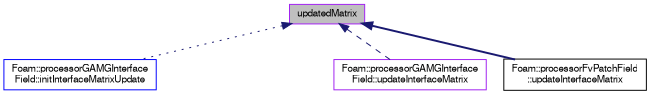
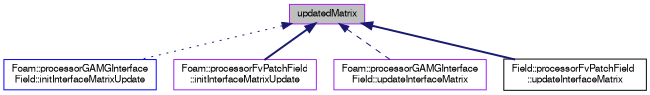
  digraph {
    rankdir=TB
    node [color=purple fontname=FreeSans fontsize=10 shape=record]
    edge [color=midnightblue dir=back fontname=FreeSans fontsize=10 labelfontname=FreeSans labelfontsize=10 style=bold]
    n1 [fillcolor=grey75 fontcolor=black height=0.2 label=updatedMatrix style=filled width=0.4]
    n2 [color=blue height=0.2 label="Foam::processorGAMGInterface\lField::initInterfaceMatrixUpdate" width=0.4]
+   n3 [height=0.2 label="Foam::processorFvPatchField\l::initInterfaceMatrixUpdate" width=0.4]
    n4 [height=0.2 label="Foam::processorGAMGInterface\lField::updateInterfaceMatrix" width=0.4]
-   n5 [color=black height=0.2 label="Foam::processorFvPatchField\l::updateInterfaceMatrix" width=0.4]
+   n5 [color=black height=0.2 label="Field::processorFvPatchField\l::updateInterfaceMatrix" width=0.4]
    n1 -> n2 [style=dotted]
+   n1 -> n3
    n1 -> n4 [style=dashed]
    n1 -> n5
  }
